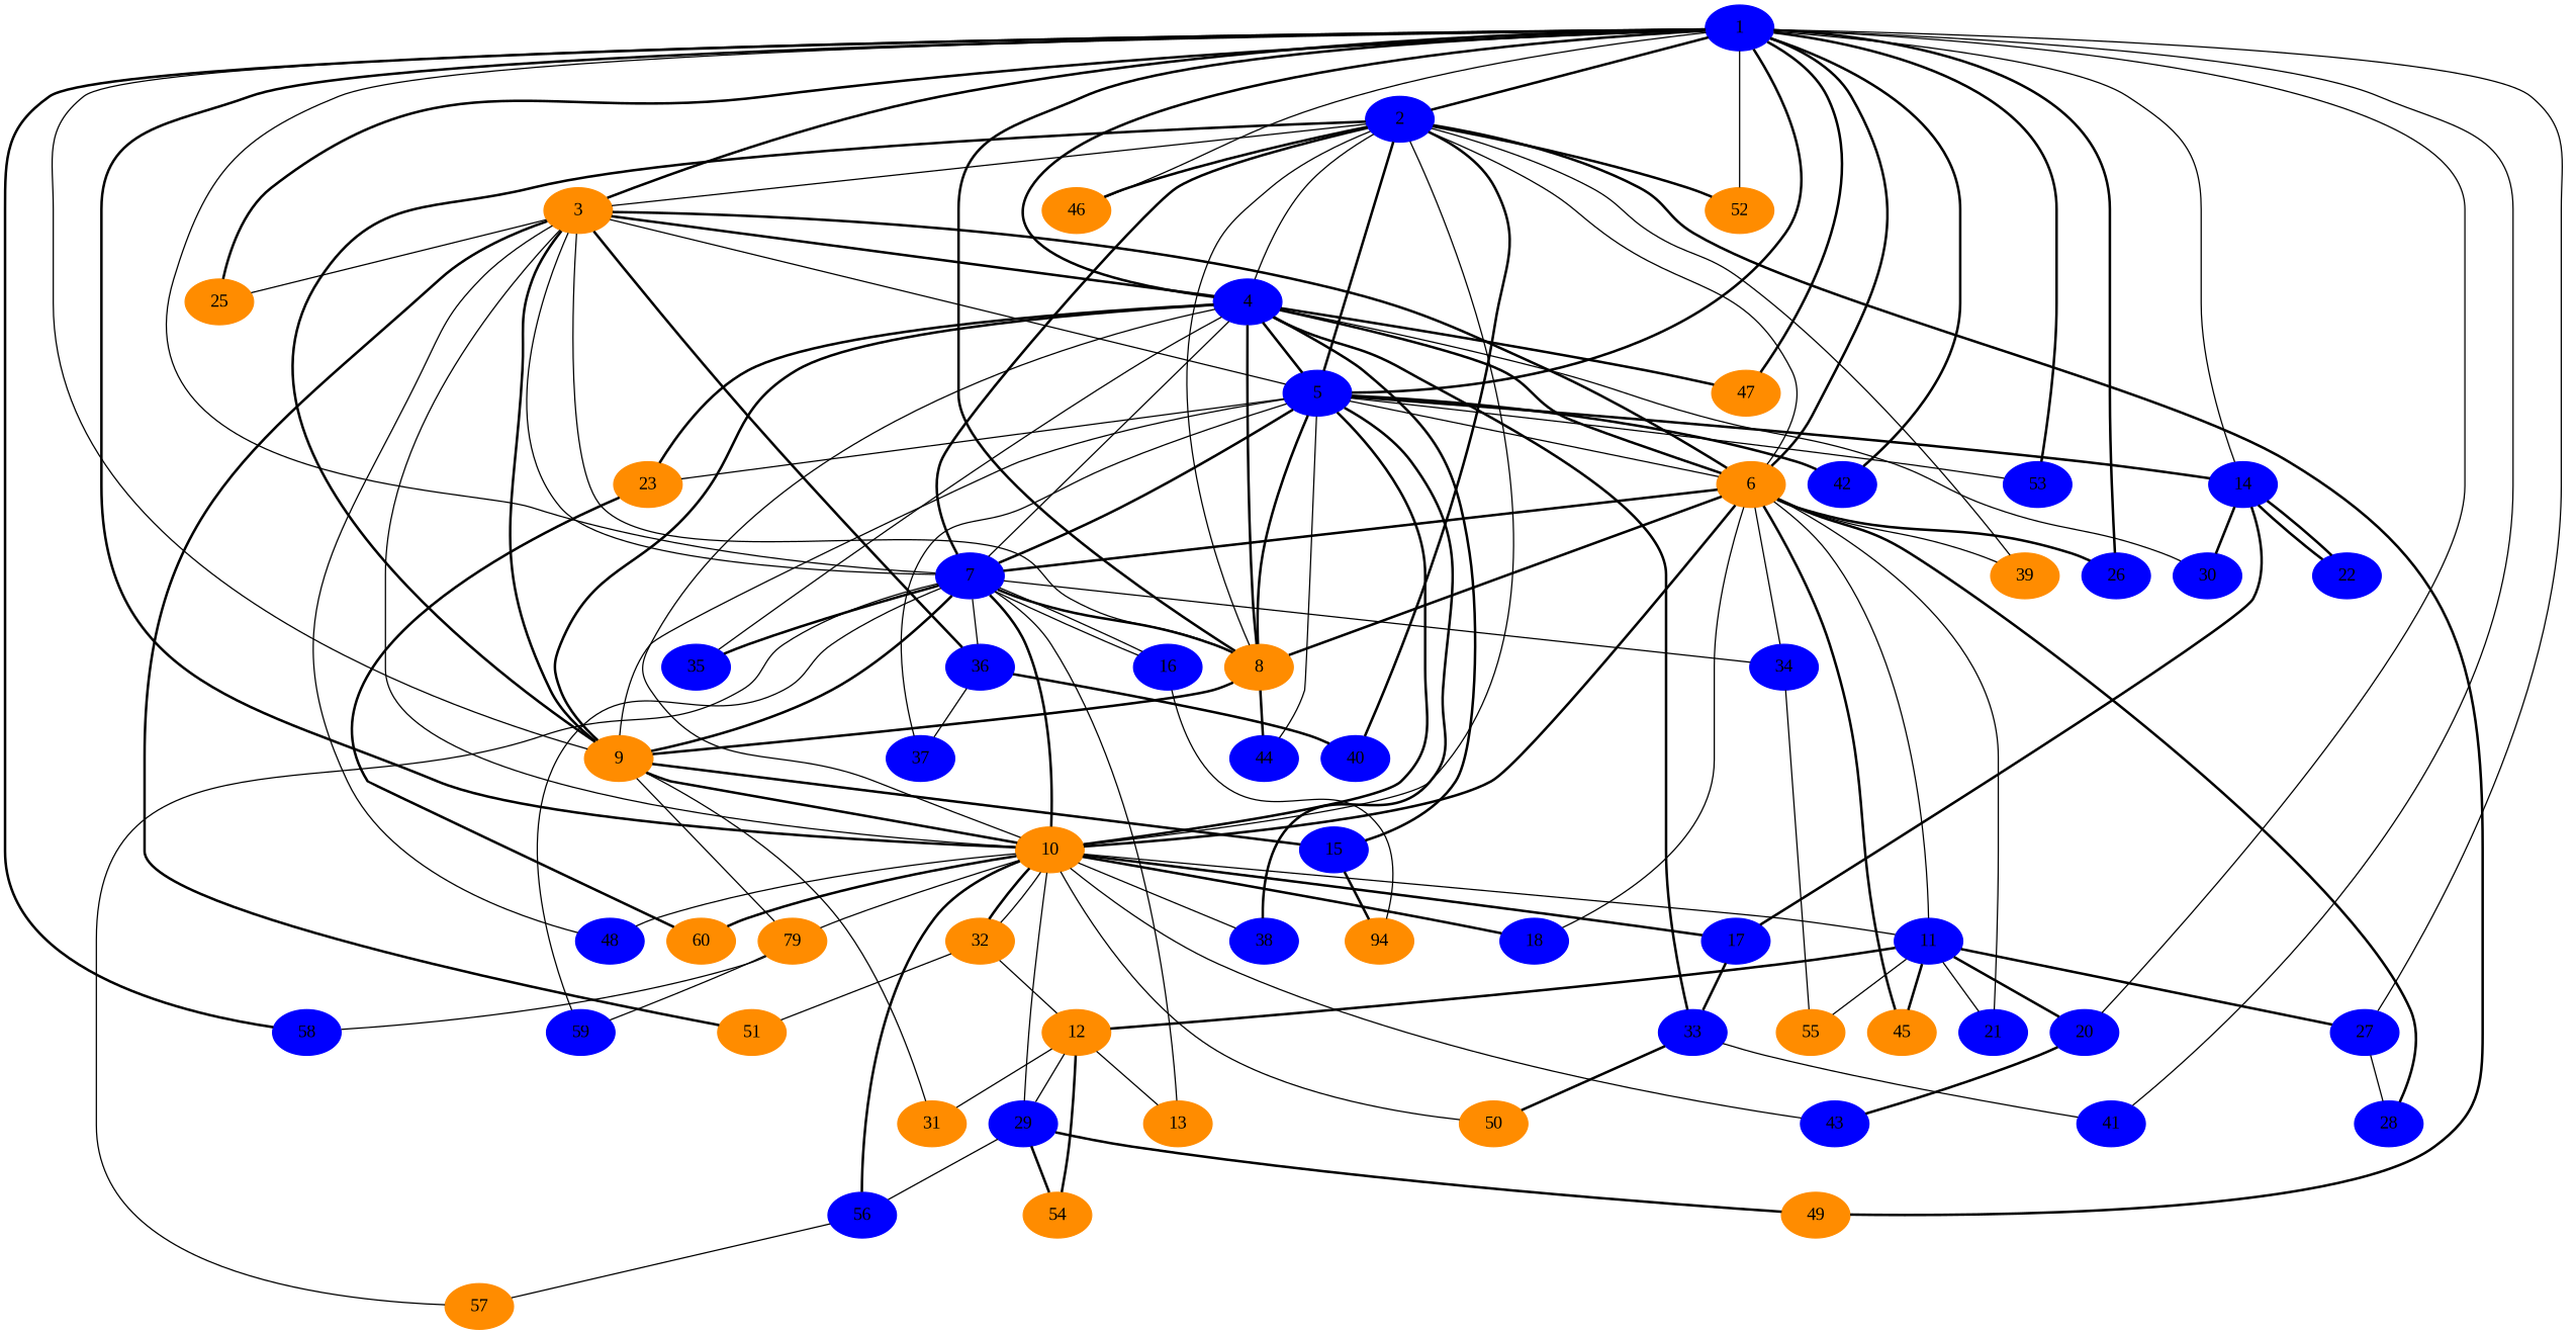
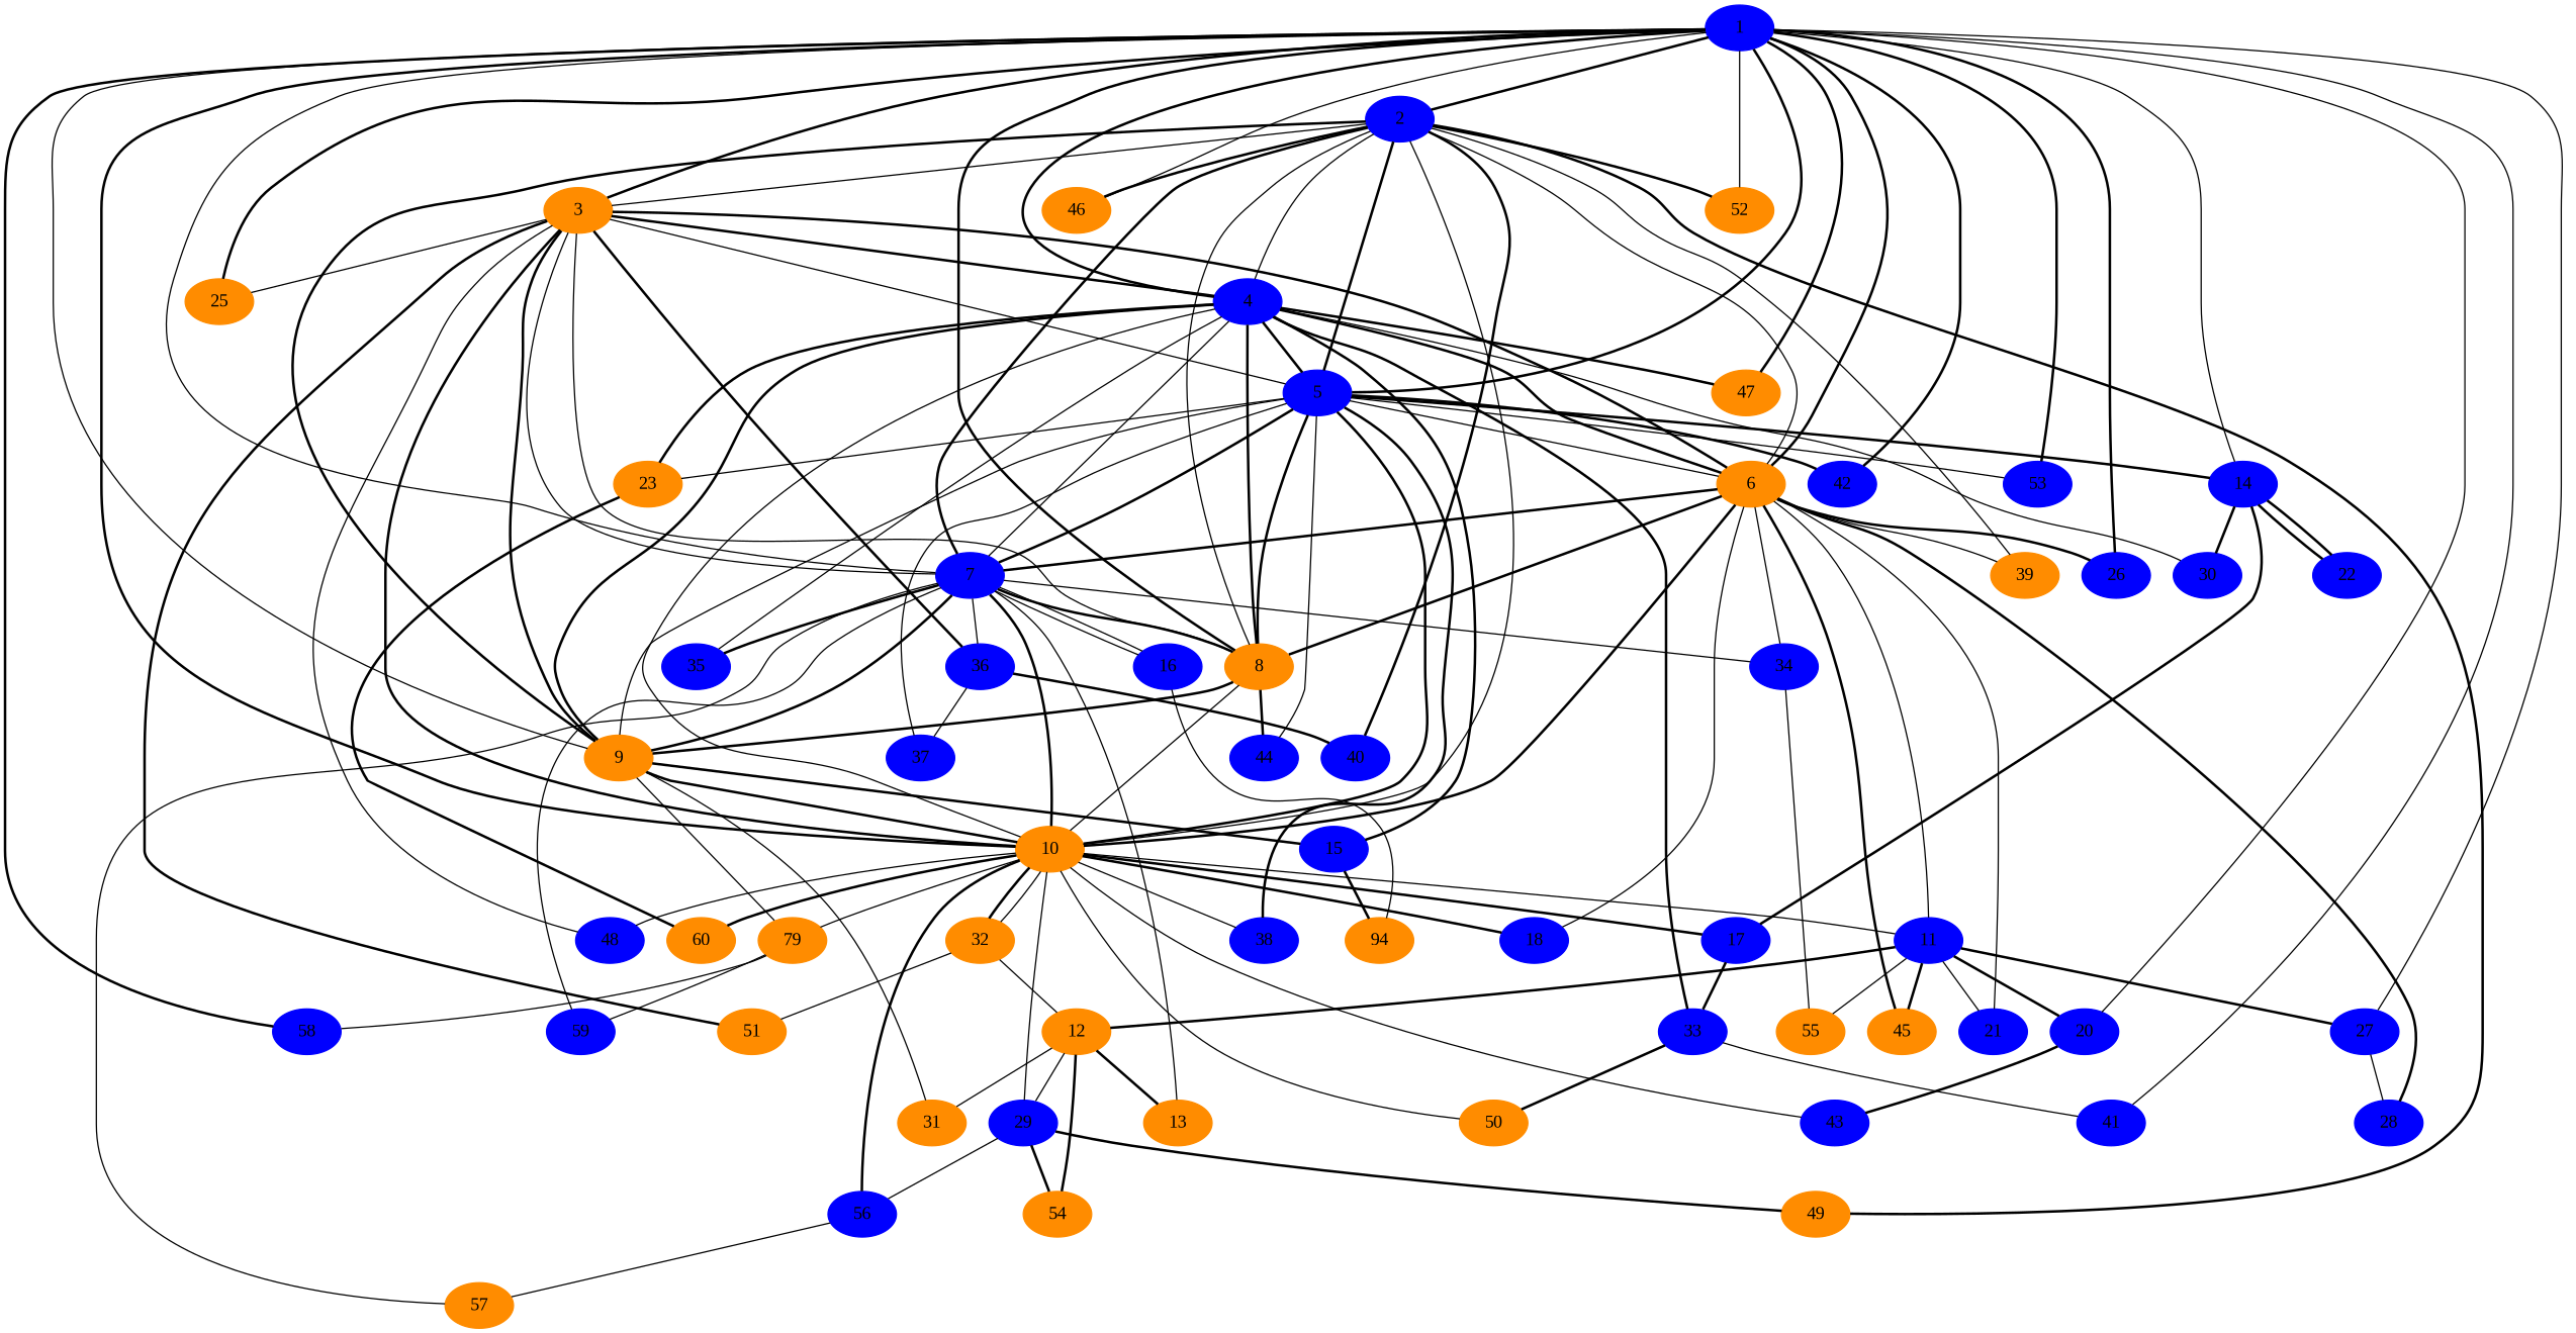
  graph {
    fontname="Liberation Serif"
    node [color=blue fontname="Liberation Serif" style=filled]
    edge [fontname="Liberation Serif" style=bold]
    1
    2
    3 [color=darkorange]
    4
    5
    6 [color=darkorange]
    7
    8 [color=darkorange]
    9 [color=darkorange]
    10 [color=darkorange]
    14
    20
    25 [color=darkorange]
    26
    27
    41
    42
    46 [color=darkorange]
    47 [color=darkorange]
    52 [color=darkorange]
    53
    58
    39 [color=darkorange]
    40
    49 [color=darkorange]
    36
    48
    51 [color=darkorange]
    15
    23 [color=darkorange]
    30
    33
    35
    37
    38
    44
    11
    18
    21
    28
    34
    45 [color=darkorange]
    13 [color=darkorange]
    16
    57 [color=darkorange]
    59
    n47 [color=darkorange label=79]
    31 [color=darkorange]
    17
    29
    32 [color=darkorange]
    43
    50 [color=darkorange]
    56
    60 [color=darkorange]
    22
    n57 [color=darkorange label=94]
    12 [color=darkorange]
    55 [color=darkorange]
    54 [color=darkorange]
    1 -- 2
    1 -- 3
    1 -- 4
    1 -- 5
    1 -- 6
    1 -- 7 [style=solid]
    1 -- 8
    1 -- 9 [style=solid]
    1 -- 10
    1 -- 14 [style=solid]
    1 -- 20 [style=solid]
    1 -- 25
    1 -- 26
    1 -- 27 [style=solid]
    1 -- 41 [style=solid]
    1 -- 42
    1 -- 46 [style=solid]
    1 -- 47
    1 -- 52 [style=solid]
    1 -- 53
    1 -- 58
    2 -- 3 [style=solid]
    2 -- 4 [style=solid]
    2 -- 5
    2 -- 6 [style=solid]
    2 -- 7
    2 -- 8 [style=solid]
    2 -- 9
    2 -- 10 [style=solid]
    2 -- 46
    2 -- 52
    2 -- 39 [style=solid]
    2 -- 40
    2 -- 49
    3 -- 4
    3 -- 5 [style=solid]
    3 -- 6
    3 -- 7 [style=solid]
    3 -- 8 [style=solid]
    3 -- 9
-   3 -- 10 [style=solid]
+   3 -- 10
    3 -- 25 [style=solid]
    3 -- 36
    3 -- 48 [style=solid]
    3 -- 51
    4 -- 5
    4 -- 6
    4 -- 7 [style=solid]
    4 -- 8
    4 -- 9
    4 -- 10 [style=solid]
    4 -- 47
    4 -- 15
    4 -- 23
    4 -- 30 [style=solid]
    4 -- 33
    4 -- 35 [style=solid]
    5 -- 6 [style=solid]
    5 -- 7
    5 -- 8
    5 -- 9 [style=solid]
    5 -- 10
    5 -- 14
    5 -- 42
    5 -- 53 [style=solid]
    5 -- 23 [style=solid]
    5 -- 37 [style=solid]
    5 -- 38
    5 -- 44 [style=solid]
    6 -- 7
    6 -- 8
    6 -- 10
    6 -- 26
    6 -- 39 [style=solid]
    6 -- 11 [style=solid]
    6 -- 18 [style=solid]
    6 -- 21 [style=solid]
    6 -- 28
    6 -- 34 [style=solid]
    6 -- 45
    7 -- 8
    7 -- 9
    7 -- 10
    7 -- 36 [style=solid]
    7 -- 35
    7 -- 34 [style=solid]
    7 -- 13 [style=solid]
    7 -- 16 [style=solid]
    7 -- 16 [style=solid]
    7 -- 57 [style=solid]
    7 -- 59 [style=solid]
    8 -- 9
+   8 -- 10 [style=solid]
    8 -- 44
    9 -- 10
    9 -- 15
    9 -- n47 [style=solid]
    9 -- 31 [style=solid]
    10 -- 48 [style=solid]
    10 -- 38 [style=solid]
    10 -- 11 [style=solid]
    10 -- 18
    10 -- n47 [style=solid]
    10 -- 17
    10 -- 29 [style=solid]
    10 -- 32
    10 -- 32 [style=solid]
    10 -- 43 [style=solid]
    10 -- 50 [style=solid]
    10 -- 56
    10 -- 60
    14 -- 30
    14 -- 17
    14 -- 22
    14 -- 22
    20 -- 43
    27 -- 28 [style=solid]
    36 -- 40
    36 -- 37 [style=solid]
    15 -- n57
    23 -- 60
    33 -- 41 [style=solid]
    33 -- 50
    11 -- 20
    11 -- 27
    11 -- 21 [style=solid]
    11 -- 45
    11 -- 12
    11 -- 55 [style=solid]
    34 -- 55 [style=solid]
    16 -- n57 [style=solid]
    n47 -- 58 [style=solid]
    n47 -- 59 [style=solid]
    17 -- 33
    29 -- 49
    29 -- 56 [style=solid]
    29 -- 54
    32 -- 51 [style=solid]
    32 -- 12 [style=solid]
    56 -- 57 [style=solid]
-   12 -- 13 [style=solid]
+   12 -- 13
    12 -- 31 [style=solid]
    12 -- 29 [style=solid]
    12 -- 54
  }
